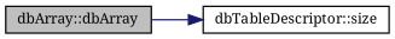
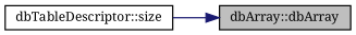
  digraph {
    rankdir=LR
    fontname="Noto Serif"
    node [color=black fontname="Noto Serif" fontsize=10 shape=record style=filled]
    n1 [fillcolor=grey75 fontcolor=black height=0.2 label="dbArray::dbArray" width=0.4]
    n2 [fillcolor=white height=0.2 label="dbTableDescriptor::size" width=0.4]
-   n1 -> n2 [color=midnightblue fontname="Noto Serif" fontsize=10 labelfontname=Helvetica labelfontsize=10 style=solid]
+   n2 -> n1 [color=midnightblue fontname="Noto Serif" fontsize=10 labelfontname=Helvetica labelfontsize=10 style=solid]
  }
